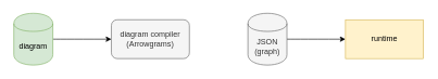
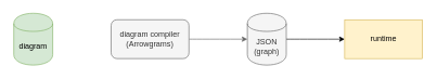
  <mxCell id="0" />
  <mxCell id="1" parent="0" />
- <mxCell id="2" style="edgeStyle=orthogonalEdgeStyle;curved=1;orthogonalLoop=1;jettySize=auto;html=1;exitX=1;exitY=0.5;exitDx=0;exitDy=0;" edge="1" parent="1" source="3" target="5"><mxGeometry relative="1" as="geometry" /></mxCell>
  <mxCell id="3" value="diagram" style="shape=cylinder;whiteSpace=wrap;html=1;boundedLbl=1;backgroundOutline=1;fillColor=#d5e8d4;strokeColor=#82b366;" vertex="1" parent="1"><mxGeometry x="20" y="20" width="60" height="80" as="geometry" /></mxCell>
+ <mxCell id="4" style="edgeStyle=orthogonalEdgeStyle;curved=1;orthogonalLoop=1;jettySize=auto;html=1;exitX=1;exitY=0.5;exitDx=0;exitDy=0;entryX=0;entryY=0.5;entryDx=0;entryDy=0;fillColor=#f5f5f5;strokeColor=#666666;" edge="1" parent="1" source="5" target="7"><mxGeometry relative="1" as="geometry" /></mxCell>
  <mxCell id="5" value="diagram compiler&lt;br&gt;(Arrowgrams)" style="rounded=1;whiteSpace=wrap;html=1;fillColor=#f5f5f5;strokeColor=#666666;fontColor=#333333;" vertex="1" parent="1"><mxGeometry x="170" y="30" width="120" height="60" as="geometry" /></mxCell>
  <mxCell id="6" style="edgeStyle=orthogonalEdgeStyle;curved=1;orthogonalLoop=1;jettySize=auto;html=1;entryX=0;entryY=0.5;entryDx=0;entryDy=0;" edge="1" parent="1" source="7" target="8"><mxGeometry relative="1" as="geometry" /></mxCell>
  <mxCell id="7" value="JSON&lt;br&gt;(graph)" style="shape=cylinder;whiteSpace=wrap;html=1;boundedLbl=1;backgroundOutline=1;fillColor=#f5f5f5;strokeColor=#666666;fontColor=#333333;" vertex="1" parent="1"><mxGeometry x="380" y="20" width="60" height="80" as="geometry" /></mxCell>
  <mxCell id="8" value="runtime" style="whiteSpace=wrap;html=1;fillColor=#fff2cc;strokeColor=#d6b656;rounded=0;" vertex="1" parent="1"><mxGeometry x="530" y="30" width="120" height="60" as="geometry" /></mxCell>
